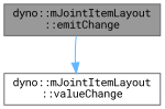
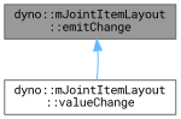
  digraph {
    rankdir=TB
    fontname="Roboto Mono"
    node [fontname="Roboto Mono" fontsize=10 shape=box style=filled]
    n1 [color=gray40 fillcolor=grey60 fontcolor=black height=0.2 label="dyno::mJointItemLayout\l::emitChange" width=0.4]
    n2 [color=grey40 fillcolor=white height=0.2 label="dyno::mJointItemLayout\l::valueChange" width=0.4]
-   n1 -> n2 [color=steelblue1 fontname="Roboto Mono" fontsize=10 labelfontname=Helvetica labelfontsize=10 style=solid]
+   n2 -> n1 [color=steelblue1 fontname="Roboto Mono" fontsize=10 labelfontname=Helvetica labelfontsize=10 style=solid]
  }
